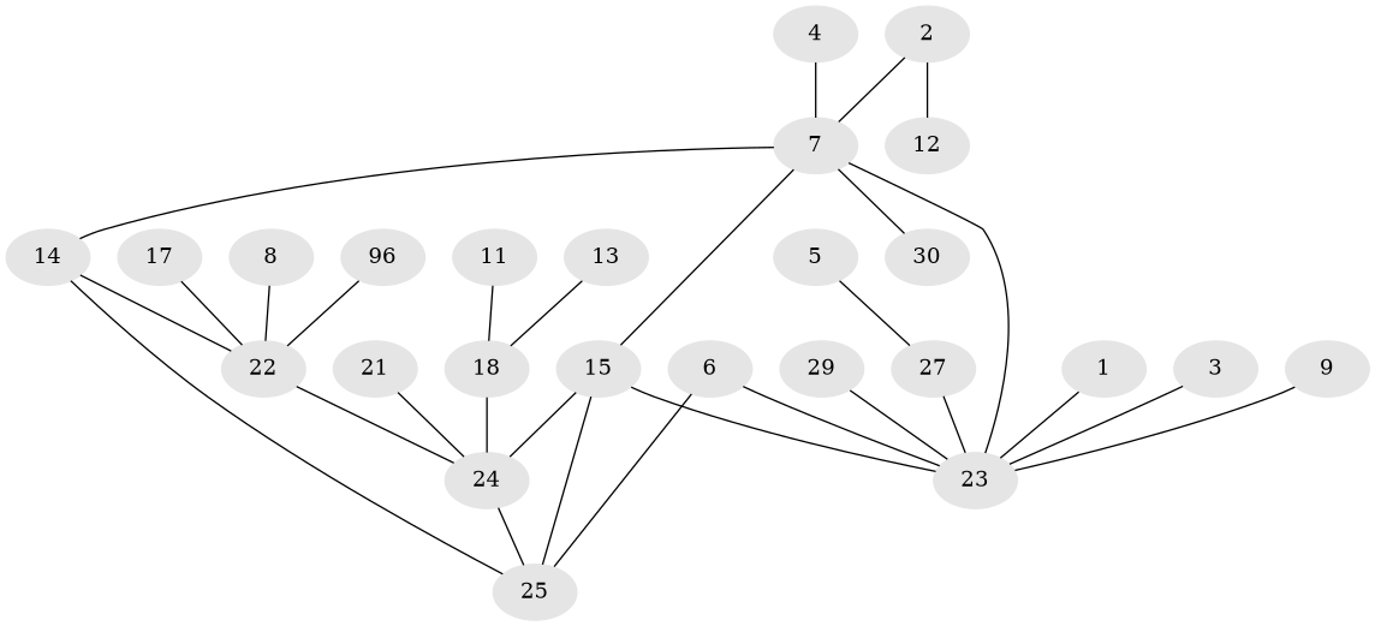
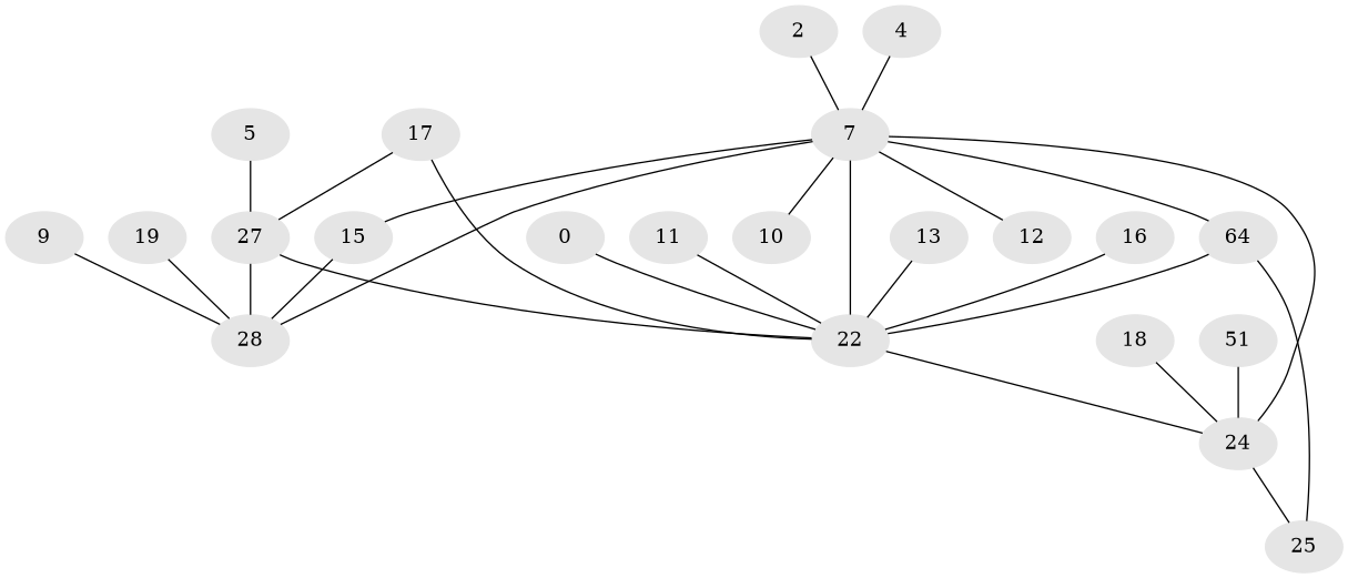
  graph {
    node [color=gray90 style=filled]
    edge [weight=1.0]
-   1
-   23
+   23 [label=28]
    2
    7
-   10 [label=30]
+   10
    12
-   14
+   14 [label=64]
    15
    22
-   3
    4
    n12 [label=27]
    5
-   6
    25
    24
-   8
+   8 [label=0]
    9
    11
    13
-   16 [label=96]
+   16
    17
    18
-   19 [label=29]
-   21
-   1 -- 23
+   19
+   21 [label=51]
    2 -- 7
    7 -- 23
    7 -- 10
-   2 -- 12
+   7 -- 12
    7 -- 14
    7 -- 15
+   7 -- 22
    14 -- 22
    14 -- 25
    15 -- 23
-   15 -- 25
-   15 -- 24
+   7 -- 24
    22 -- 24
-   3 -- 23
    4 -- 7
    n12 -- 23
+   n12 -- 22
    5 -- n12
-   6 -- 23
-   6 -- 25
    24 -- 25
    8 -- 22
    9 -- 23
-   11 -- 18
-   13 -- 18
+   11 -- 22
+   13 -- 22
    16 -- 22
    17 -- 22
+   17 -- n12
    18 -- 24
    19 -- 23
    21 -- 24
  }
